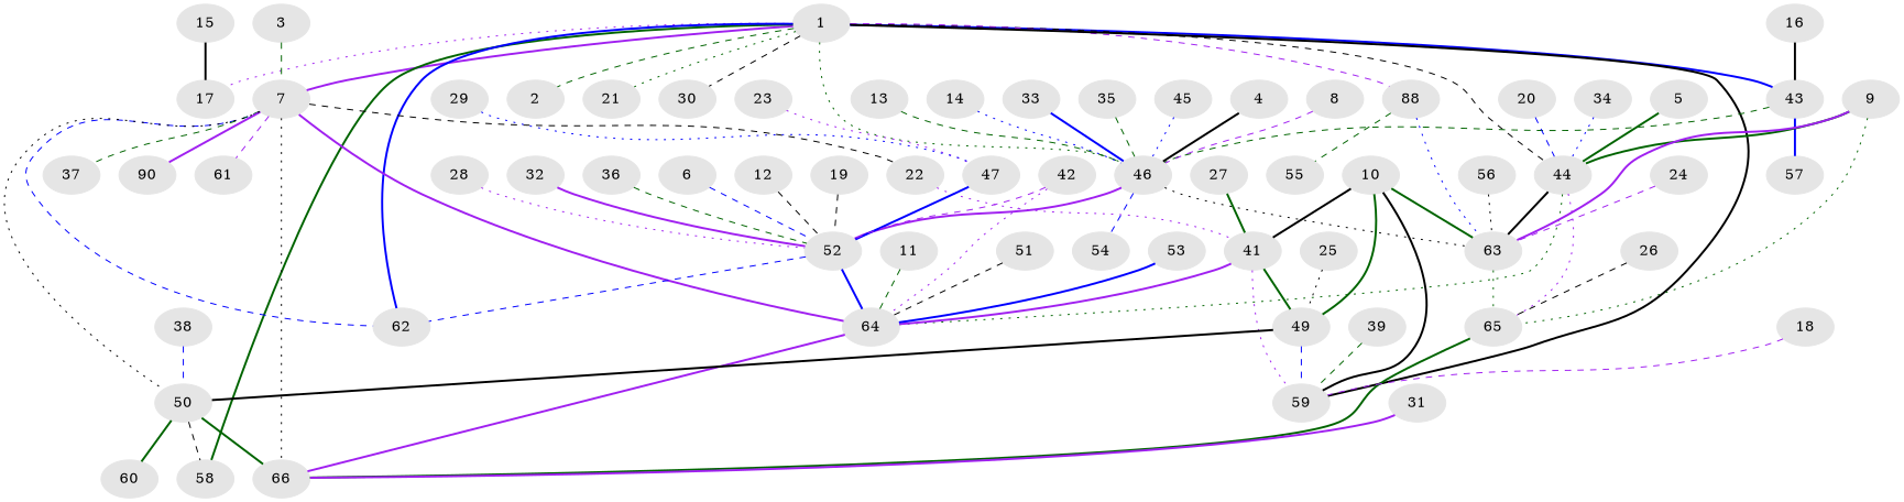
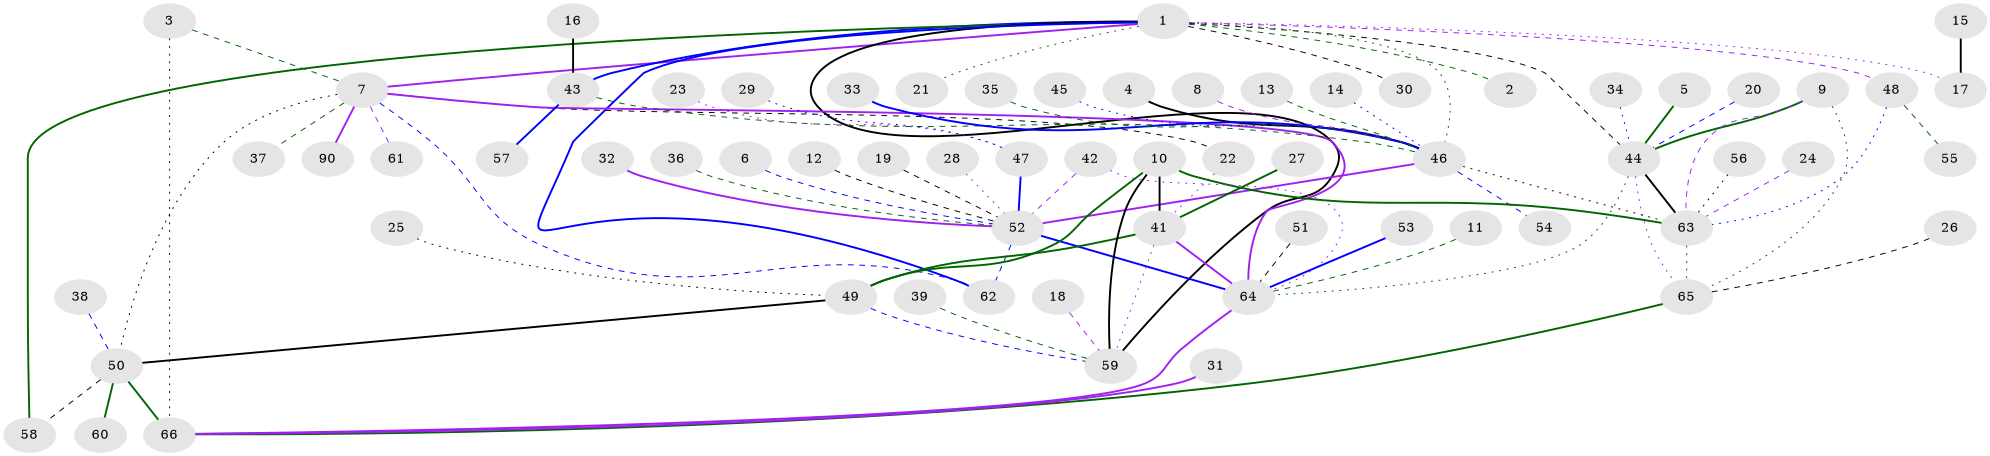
  graph {
    node [color=gray90 style=filled]
    edge [color=darkgreen style=bold weight=1.0]
    1
    2
    7
    17
    21
    30
    43
    44
    46
-   48 [label=88]
+   48
    58
    59
    62
    22
    37
    n16 [label=90]
    50
    61
    64
    66
    57
    63
    65
    52
    54
    55
    3
    4
    5
    6
    41
    60
    8
    9
    10
    49
    11
    12
    13
    14
    15
    16
    18
    19
    20
    23
    47
    24
    25
    26
    27
    28
    29
    31
    32
    33
    34
    35
    36
    38
    39
    42
    45
    51
    53
    56
    1 -- 2 [style=dashed]
    1 -- 7 [color=purple]
    1 -- 17 [color=purple style=dotted]
    1 -- 21 [style=dotted]
    1 -- 30 [color=black style=dashed]
    1 -- 43 [color=blue weight=4.0]
    1 -- 44 [color=black style=dashed]
    1 -- 46 [style=dotted weight=4.0]
    1 -- 48 [color=purple style=dashed]
    1 -- 58
    1 -- 59 [color=black]
    1 -- 62 [color=blue]
    7 -- 62 [color=blue style=dashed]
    7 -- 22 [color=black style=dashed]
    7 -- 37 [style=dashed]
    7 -- n16 [color=purple]
    7 -- 50 [color=black style=dotted weight=2.0]
    7 -- 61 [color=purple style=dashed]
    7 -- 64 [color=purple]
-   7 -- 66 [color=black style=dotted weight=6.0]
+   3 -- 66 [color=black style=dotted weight=6.0]
    43 -- 46 [style=dashed]
    43 -- 57 [color=blue]
    44 -- 64 [style=dotted]
    44 -- 63 [color=black weight=3.0]
    44 -- 65 [color=purple style=dotted]
    46 -- 63 [color=black style=dotted]
    46 -- 52 [color=purple]
    46 -- 54 [color=blue style=dashed]
    48 -- 63 [color=blue style=dotted]
    48 -- 55 [style=dashed]
    22 -- 41 [color=purple style=dotted]
    50 -- 58 [color=black style=dashed]
    50 -- 66 [weight=3.0]
    50 -- 60
    64 -- 66 [color=purple]
    63 -- 65 [style=dotted weight=3.0]
    65 -- 66
    52 -- 62 [color=blue style=dashed]
    52 -- 64 [color=blue weight=6.0]
    3 -- 7 [style=dashed]
    4 -- 46 [color=black]
    5 -- 44
    6 -- 52 [color=blue style=dashed]
    41 -- 59 [color=purple style=dotted weight=3.0]
    41 -- 64 [color=purple weight=2.0]
    41 -- 49 [weight=3.0]
    8 -- 46 [color=purple style=dashed]
    9 -- 44
-   9 -- 63 [color=purple weight=3.0]
+   9 -- 63 [color=purple style=dashed weight=3.0]
    9 -- 65 [style=dotted]
    10 -- 59 [color=black]
    10 -- 63
    10 -- 41 [color=black weight=3.0]
    10 -- 49
    49 -- 59 [color=blue style=dashed]
    49 -- 50 [color=black]
    11 -- 64 [style=dashed]
    12 -- 52 [color=black style=dashed]
    13 -- 46 [style=dashed]
    14 -- 46 [color=blue style=dotted]
    15 -- 17 [color=black]
    16 -- 43 [color=black]
    18 -- 59 [color=purple style=dashed]
    19 -- 52 [color=black style=dashed]
    20 -- 44 [color=blue style=dashed]
    23 -- 47 [color=purple style=dotted]
    47 -- 52 [color=blue]
    24 -- 63 [color=purple style=dashed]
    25 -- 49 [color=black style=dotted]
    26 -- 65 [color=black style=dashed]
    27 -- 41
    28 -- 52 [color=purple style=dotted]
    29 -- 47 [color=blue style=dotted]
    31 -- 66 [color=purple]
    32 -- 52 [color=purple]
    33 -- 46 [color=blue]
    34 -- 44 [color=blue style=dotted]
    35 -- 46 [style=dashed]
    36 -- 52 [style=dashed]
    38 -- 50 [color=blue style=dashed]
    39 -- 59 [style=dashed]
    42 -- 64 [color=purple style=dotted weight=2.0]
    42 -- 52 [color=purple style=dashed weight=3.0]
    45 -- 46 [color=blue style=dotted]
    51 -- 64 [color=black style=dashed]
    53 -- 64 [color=blue]
    56 -- 63 [color=black style=dotted]
  }
